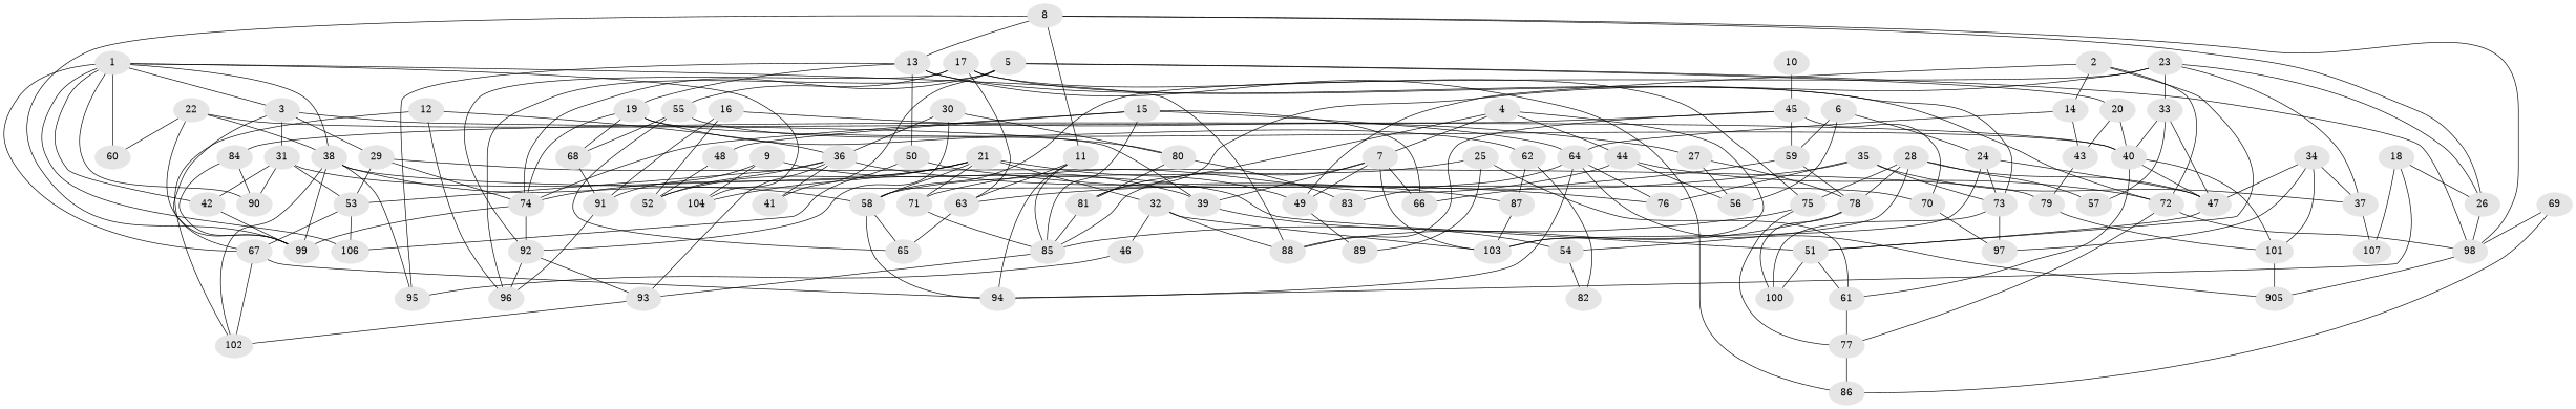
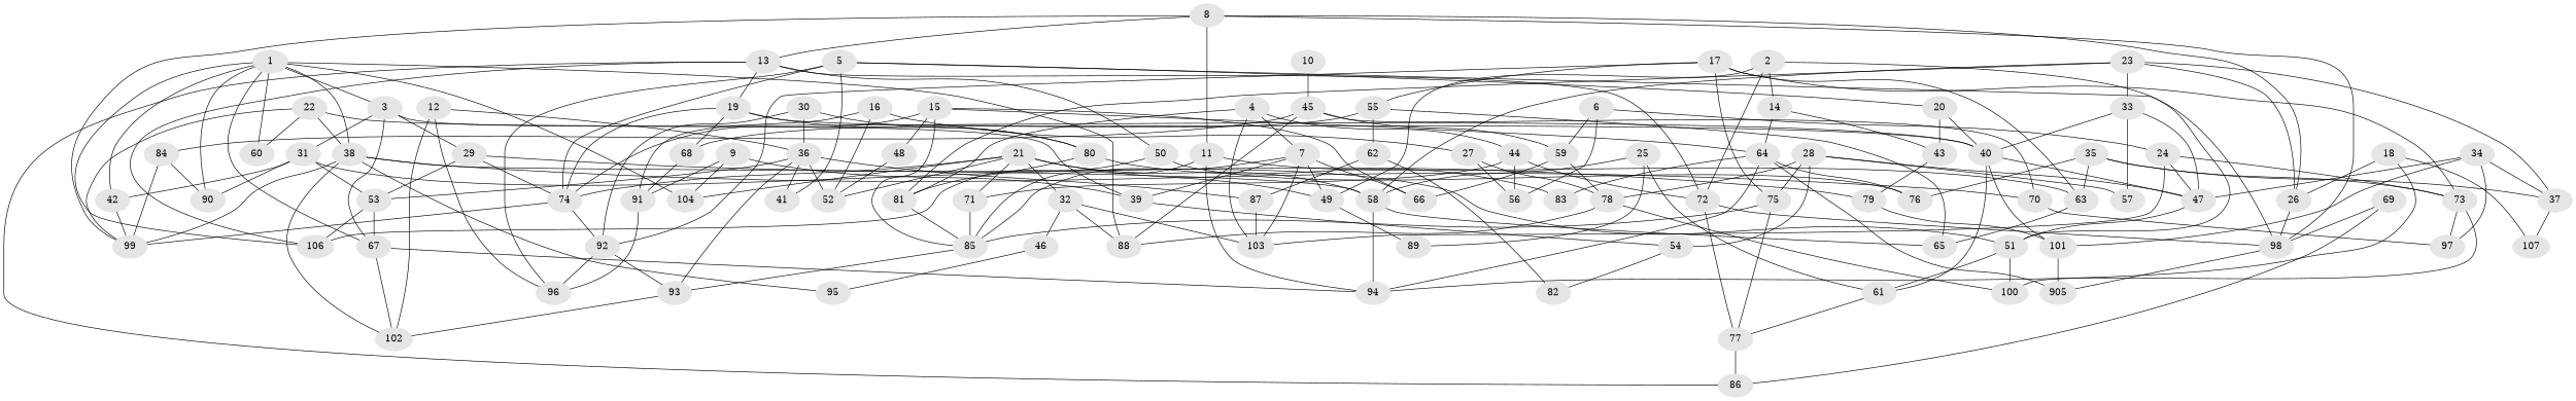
  graph {
    node [color=gray90 style=filled]
    1
    3
    38
    42
    60
    67
    88
    90
    104
    106
    29
    31
    39
    99
    102
    95
    58
    70
    94
    2
    14
    49
    51
    72
    43
    64
    89
    61
    100
    98
    77
    74
    53
    79
    54
    4
    7
    44
    81
    103
    66
    85
    56
    71
    5
    20
    41
    96
    40
    92
    n51 [label=905]
    6
    24
    59
    73
    47
    78
    93
    8
    11
    26
    13
    10
    45
    63
    9
    91
    84
    65
    12
    36
    52
    87
    19
    50
    86
    68
    80
    76
    83
    15
    48
    16
    27
    17
    55
    75
    62
    97
    18
    107
    101
    21
    32
    46
    22
    23
    33
    37
    57
    25
    28
    82
    30
    34
    35
    69
    1 -- 3
    1 -- 38
    1 -- 42
    1 -- 60
    1 -- 67
    1 -- 88
    1 -- 90
    1 -- 104
    1 -- 106
    3 -- 67
    3 -- 29
    3 -- 31
    3 -- 39
    38 -- 99
    38 -- 102
    38 -- 95
    38 -- 58
    38 -- 70
    42 -- 99
    67 -- 102
    67 -- 94
    29 -- 74
    29 -- 53
    29 -- 79
    31 -- 42
    31 -- 90
    31 -- 51
    31 -- 53
    39 -- 54
    58 -- 94
    58 -- 65
    70 -- 97
    2 -- 14
    2 -- 49
    2 -- 51
    2 -- 72
    14 -- 43
    14 -- 64
    49 -- 89
    51 -- 61
    51 -- 100
    72 -- 98
    72 -- 77
    43 -- 79
    64 -- 94
    64 -- n51
    64 -- 76
    64 -- 83
    61 -- 77
    98 -- n51
    77 -- 86
    74 -- 99
    74 -- 92
    53 -- 67
    53 -- 106
    79 -- 101
    54 -- 82
    4 -- 7
    4 -- 44
    4 -- 81
    4 -- 103
    7 -- 39
    7 -- 49
    7 -- 103
    7 -- 66
    7 -- 85
    44 -- 72
    44 -- 56
    44 -- 71
    81 -- 85
    85 -- 93
    71 -- 85
    5 -- 98
    5 -- 74
    5 -- 20
    5 -- 41
    5 -- 96
    20 -- 43
    20 -- 40
    40 -- 61
    40 -- 47
    40 -- 101
    92 -- 96
    92 -- 93
    6 -- 56
    6 -- 24
    6 -- 59
    24 -- 103
    24 -- 73
    24 -- 47
    59 -- 66
    59 -- 78
    73 -- 100
    73 -- 97
    47 -- 51
    78 -- 88
    78 -- 100
    93 -- 102
    8 -- 99
    8 -- 98
    8 -- 11
    8 -- 26
    8 -- 13
    11 -- 94
    11 -- 85
    11 -- 63
    26 -- 98
-   13 -- 95
+   13 -- 106
    13 -- 72
    13 -- 19
    13 -- 50
    13 -- 86
    10 -- 45
    45 -- 88
    45 -- 70
    45 -- 59
    45 -- 84
    63 -- 65
    9 -- 104
    9 -- 39
    9 -- 91
    91 -- 96
    84 -- 90
    84 -- 99
    12 -- 102
    12 -- 96
    12 -- 36
    36 -- 53
    36 -- 41
    36 -- 93
    36 -- 52
    36 -- 87
    87 -- 103
    19 -- 74
    19 -- 40
    19 -- 68
    19 -- 80
    50 -- 106
    50 -- 76
    68 -- 91
    80 -- 81
    80 -- 83
    15 -- 64
    15 -- 74
    15 -- 66
    15 -- 85
    15 -- 48
    48 -- 52
    16 -- 91
    16 -- 52
    16 -- 27
    27 -- 56
    27 -- 78
    17 -- 92
    17 -- 73
    17 -- 63
    17 -- 55
    17 -- 75
    55 -- 65
    55 -- 68
    55 -- 62
    75 -- 77
    75 -- 85
    62 -- 87
    62 -- 82
    18 -- 94
    18 -- 26
    18 -- 107
    101 -- n51
    21 -- 104
    21 -- 58
    21 -- 49
    21 -- 74
    21 -- 71
    21 -- 52
    21 -- 32
    32 -- 88
    32 -- 103
    32 -- 46
    46 -- 95
    22 -- 38
    22 -- 60
    22 -- 99
    22 -- 40
    23 -- 58
    23 -- 81
    23 -- 26
    23 -- 33
    23 -- 37
    33 -- 40
    33 -- 47
    33 -- 57
    37 -- 107
    25 -- 58
    25 -- 89
    25 -- 61
    28 -- 54
    28 -- 47
    28 -- 78
    28 -- 75
    28 -- 57
    30 -- 92
    30 -- 36
    30 -- 80
    34 -- 47
    34 -- 97
    34 -- 101
    34 -- 37
    35 -- 73
    35 -- 63
    35 -- 76
    35 -- 37
    69 -- 98
    69 -- 86
  }
